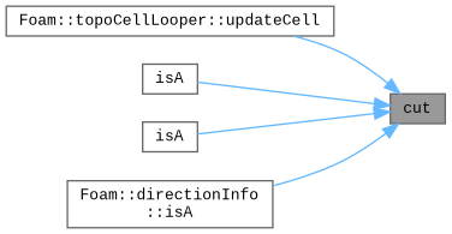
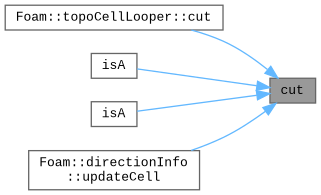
  digraph {
    fontname="Liberation Mono"
    rankdir=RL
    node [color=grey40 fillcolor=white fontname="Liberation Mono" fontsize=10 shape=box style=filled]
    edge [color=steelblue1 dir=back fontname="Liberation Mono" fontsize=10 labelfontname=Helvetica labelfontsize=10 style=solid]
    n1 [color=gray40 fillcolor=grey60 fontcolor=black height=0.2 label=cut width=0.4]
-   n2 [height=0.2 label="Foam::topoCellLooper::updateCell" width=0.4]
+   n2 [height=0.2 label="Foam::topoCellLooper::cut" width=0.4]
    n3 [height=0.2 label=isA width=0.4]
    n4 [height=0.2 label=isA width=0.4]
-   n5 [height=0.2 label="Foam::directionInfo\l::isA" width=0.4]
+   n5 [height=0.2 label="Foam::directionInfo\l::updateCell" width=0.4]
    n1 -> n2
    n1 -> n3
    n1 -> n4
    n1 -> n5
  }
